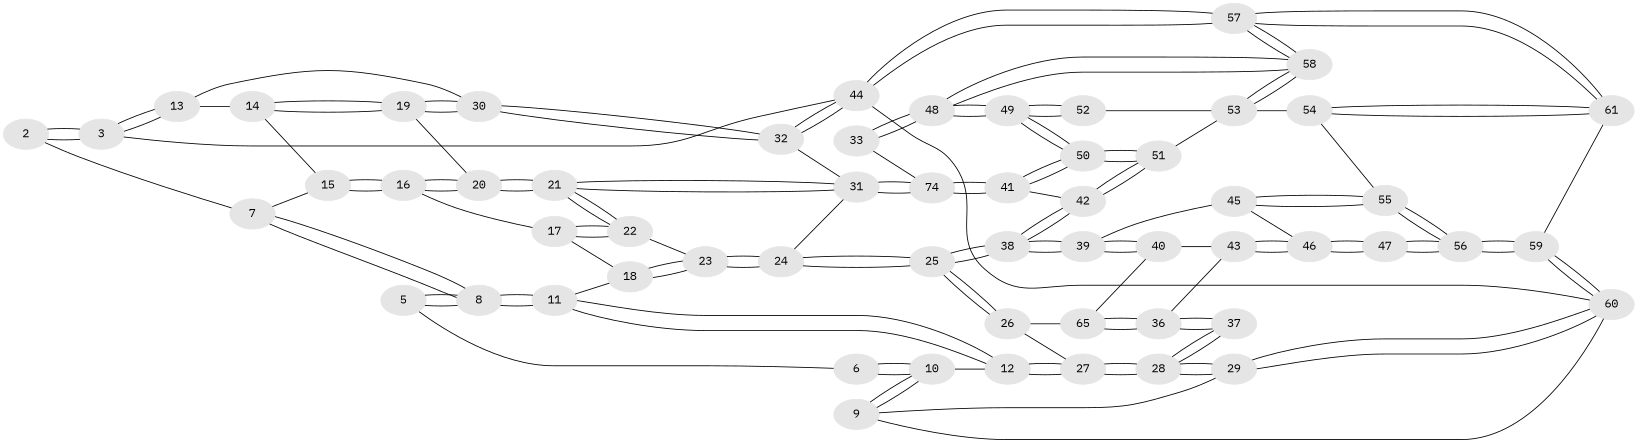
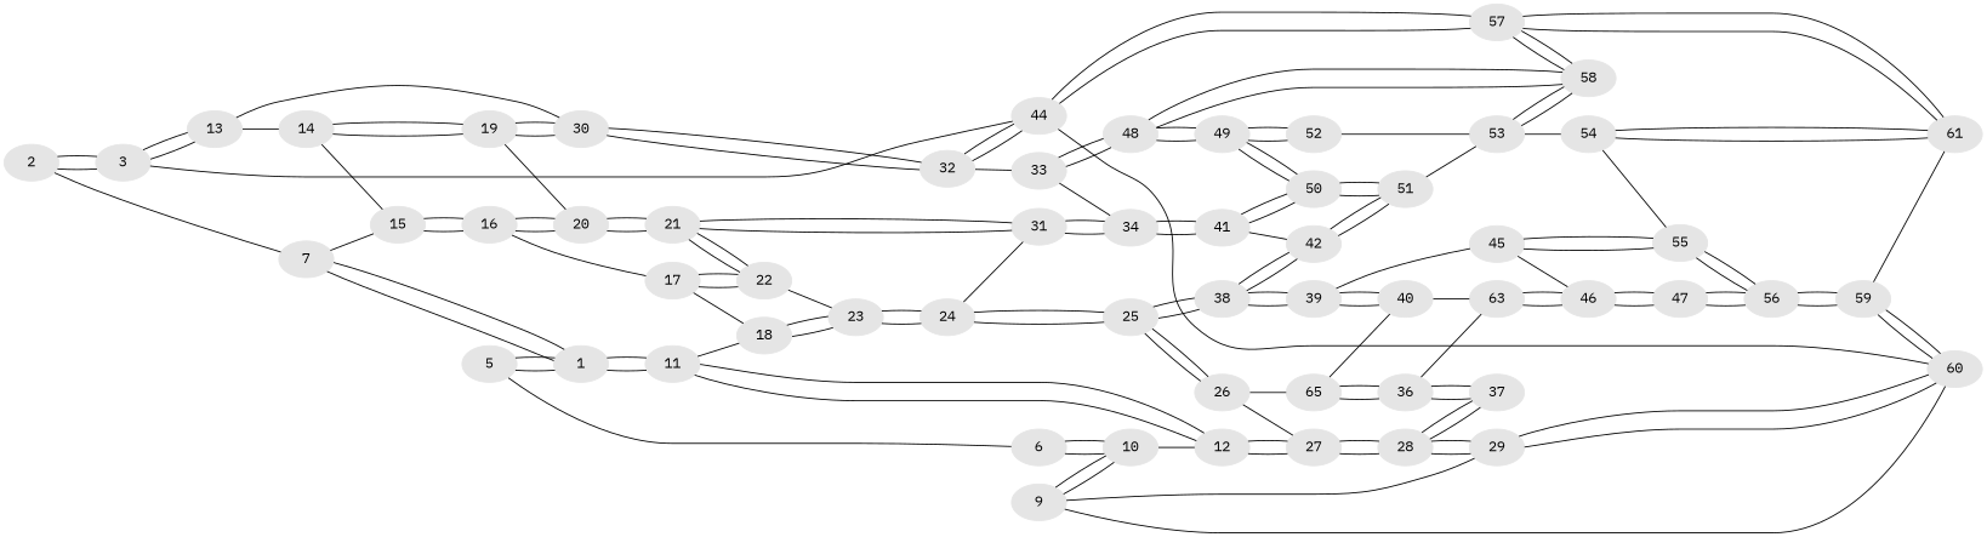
  graph {
    fontname="IBM Plex Mono"
    rankdir=LR
    node [color=gray90 fontname="IBM Plex Mono" style=filled]
    edge [fontname="IBM Plex Mono"]
    2
    3
    7
    5
    6
-   8
+   8 [label=1]
    13
    44
    15
    14
    30
    60
    57
    10
    9
    29
    11
    12
    16
    18
    27
    23
    28
    19
    32
    20
    17
    22
    21
    24
    31
-   34 [label=74]
+   34
    25
    26
    38
    n36 [label=65]
    39
    42
    36
    40
    37
    33
    41
    48
    49
    58
    50
-   43
+   43 [label=63]
    46
    47
    56
    45
    51
    55
    53
    61
    59
    52
    54
    2 -- 3
    2 -- 3
    2 -- 7
    3 -- 13
    3 -- 13
    3 -- 44
    7 -- 8
    7 -- 8
    7 -- 15
    5 -- 6
    5 -- 8
    5 -- 8
    6 -- 10
    6 -- 10
    8 -- 11
    8 -- 11
    13 -- 14
    13 -- 30
    44 -- 60
    44 -- 57
    44 -- 57
    15 -- 16
    15 -- 16
    14 -- 15
    14 -- 19
    14 -- 19
    30 -- 32
    30 -- 32
    57 -- 58
    57 -- 58
    57 -- 61
    57 -- 61
    10 -- 12
    9 -- 60
    9 -- 10
    9 -- 10
    9 -- 29
    29 -- 60
    29 -- 60
    11 -- 12
    11 -- 12
    11 -- 18
    12 -- 27
    12 -- 27
    16 -- 20
    16 -- 20
    16 -- 17
    18 -- 23
    18 -- 23
    27 -- 28
    27 -- 28
    23 -- 24
    23 -- 24
    28 -- 29
    28 -- 29
    28 -- 37
    28 -- 37
    19 -- 30
    19 -- 30
    19 -- 20
    32 -- 44
    32 -- 44
-   32 -- 31
+   32 -- 33
    20 -- 21
    20 -- 21
    17 -- 18
    17 -- 22
    17 -- 22
    22 -- 23
    21 -- 22
    21 -- 22
    21 -- 31
    21 -- 31
    24 -- 31
    24 -- 25
    24 -- 25
    31 -- 34
    31 -- 34
    34 -- 41
    34 -- 41
    25 -- 26
    25 -- 26
    25 -- 38
    25 -- 38
    26 -- 27
    26 -- n36
    38 -- 39
    38 -- 39
    38 -- 42
    38 -- 42
    n36 -- 36
    n36 -- 36
    n36 -- 40
    39 -- 40
    39 -- 40
    39 -- 45
    42 -- 51
    42 -- 51
    36 -- 37
    36 -- 37
    36 -- 43
    40 -- 43
    33 -- 34
    33 -- 48
    33 -- 48
    41 -- 42
    41 -- 50
    41 -- 50
    48 -- 49
    48 -- 49
    48 -- 58
    48 -- 58
    49 -- 50
    49 -- 50
    49 -- 52
    49 -- 52
    50 -- 51
    50 -- 51
    43 -- 46
    43 -- 46
    46 -- 47
    46 -- 47
    47 -- 56
    47 -- 56
    56 -- 59
    56 -- 59
    45 -- 46
    45 -- 55
    45 -- 55
    51 -- 53
    55 -- 56
    55 -- 56
    53 -- 58
    53 -- 58
    53 -- 54
    59 -- 60
    59 -- 60
    59 -- 61
    52 -- 53
    54 -- 55
    54 -- 61
    54 -- 61
  }
